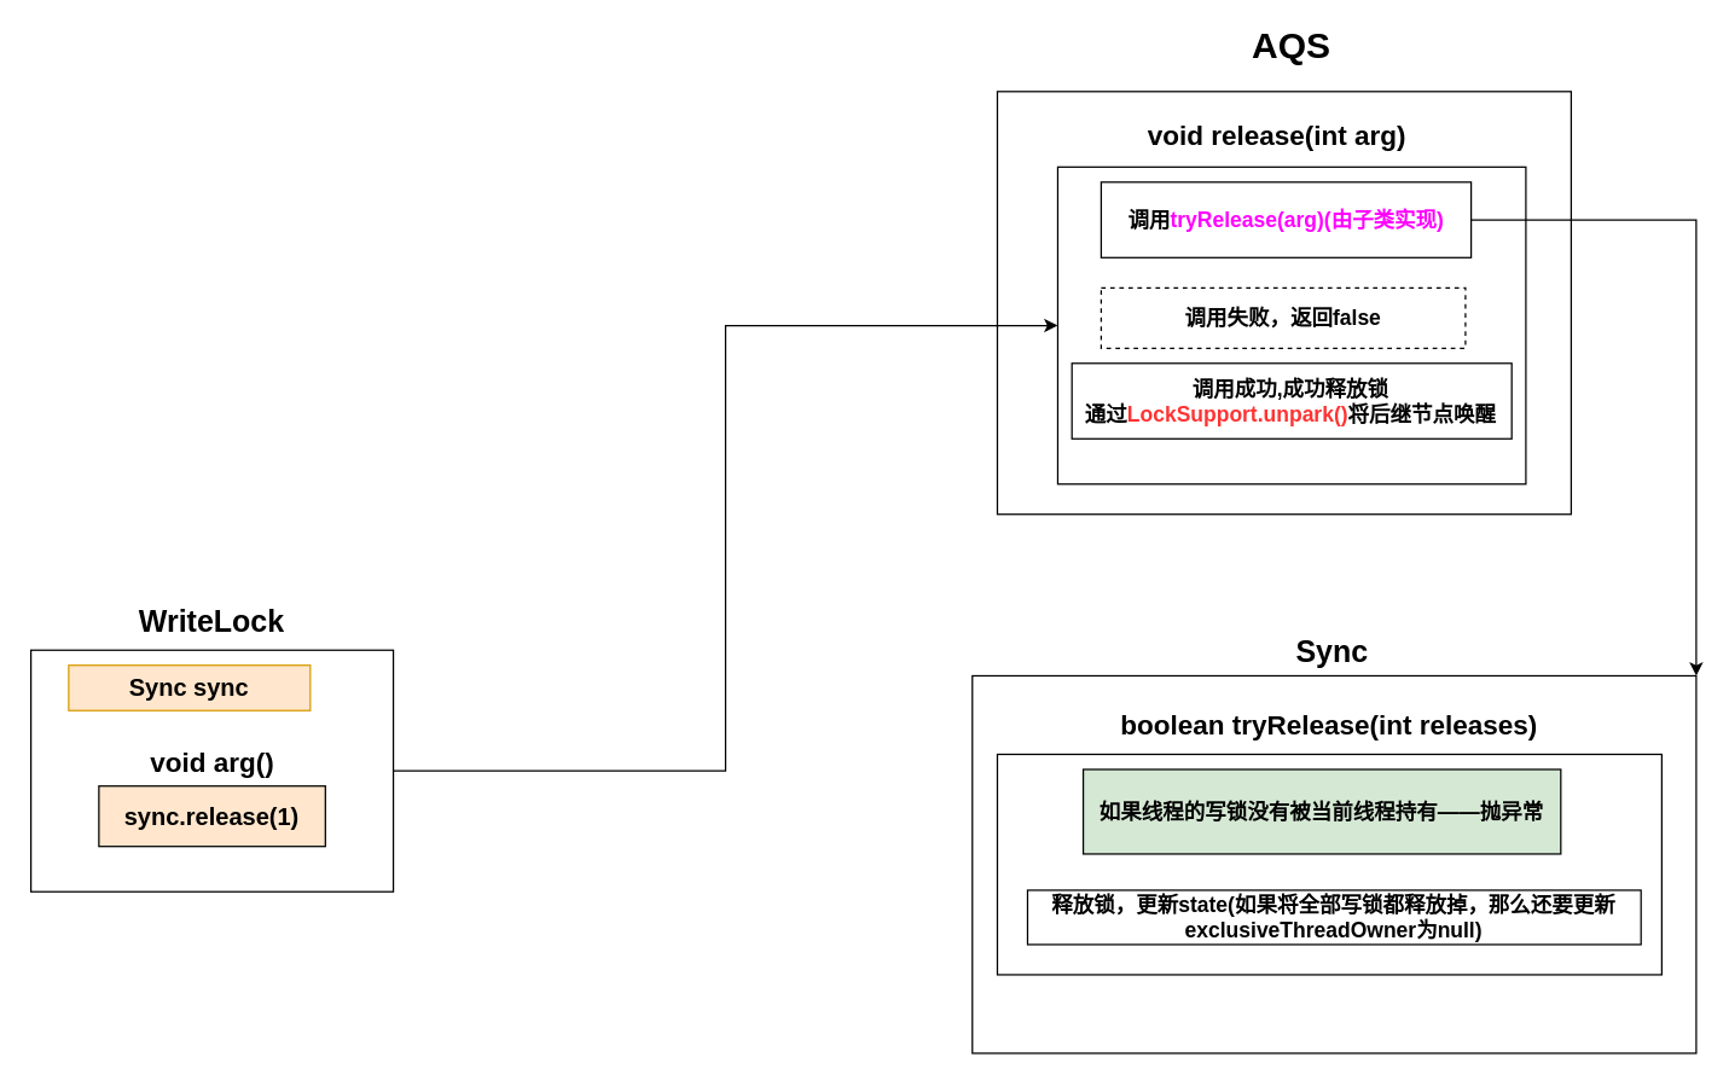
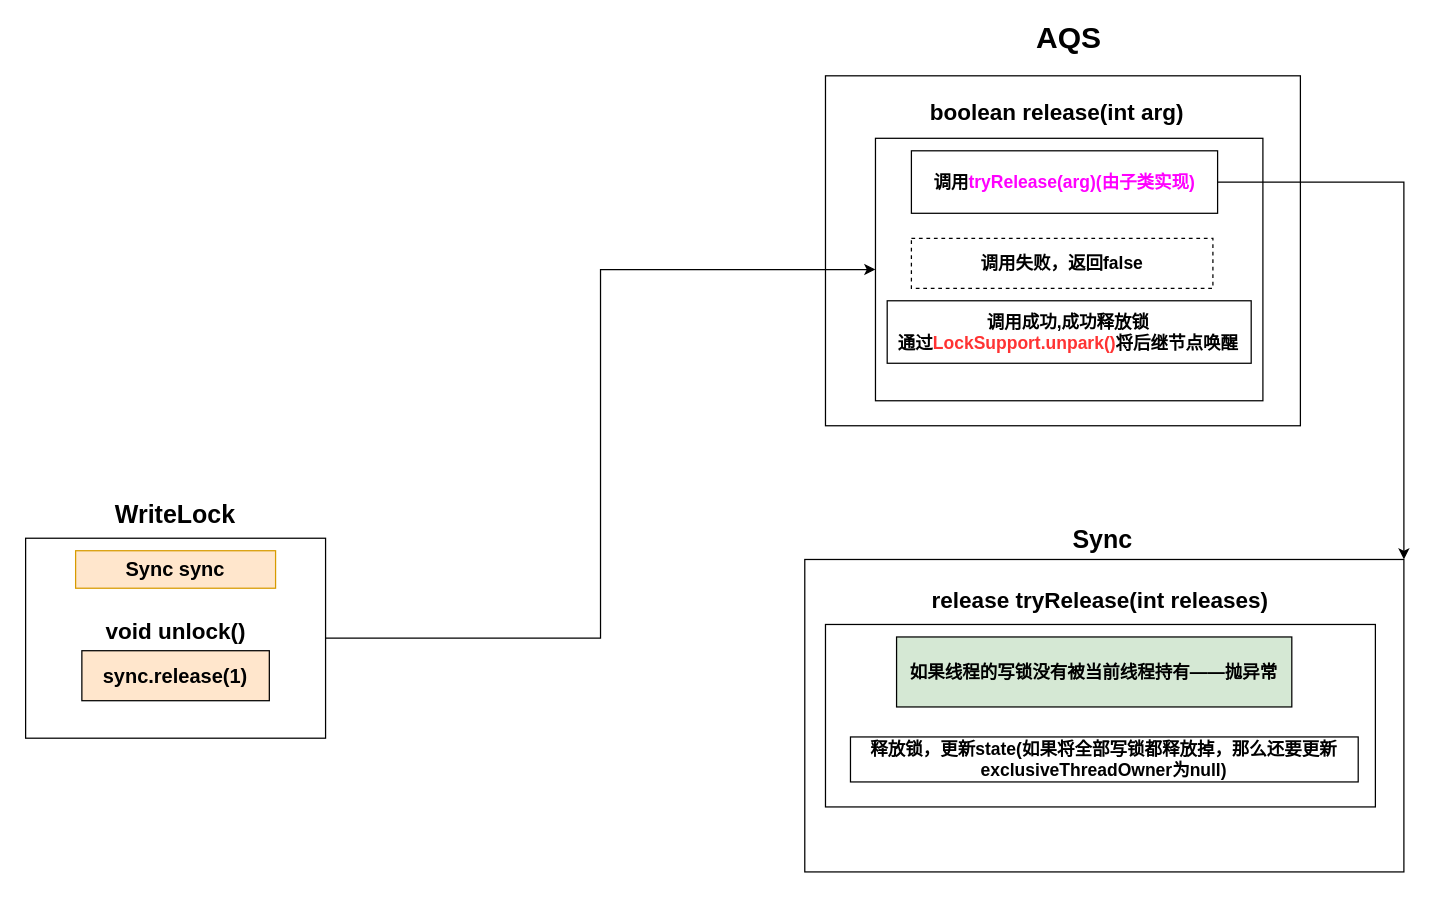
  <mxCell id="0" />
  <mxCell id="1" parent="0" />
  <mxCell id="2" value="" style="rounded=0;whiteSpace=wrap;html=1;" vertex="1" parent="1"><mxGeometry x="660" y="60" width="380" height="280" as="geometry" /></mxCell>
  <mxCell id="3" value="&lt;b&gt;&lt;font style=&quot;font-size: 24px&quot;&gt;AQS&lt;/font&gt;&lt;/b&gt;" style="text;html=1;strokeColor=none;fillColor=none;align=center;verticalAlign=middle;whiteSpace=wrap;rounded=0;" vertex="1" parent="1"><mxGeometry x="835" y="20" width="40" height="20" as="geometry" /></mxCell>
  <mxCell id="4" value="" style="rounded=0;whiteSpace=wrap;html=1;" vertex="1" parent="1"><mxGeometry x="700" y="110" width="310" height="210" as="geometry" /></mxCell>
- <mxCell id="5" value="&lt;b&gt;&lt;font style=&quot;font-size: 18px&quot;&gt;void release(int arg)&lt;/font&gt;&lt;/b&gt;" style="text;html=1;strokeColor=none;fillColor=none;align=center;verticalAlign=middle;whiteSpace=wrap;rounded=0;" vertex="1" parent="1"><mxGeometry x="728.75" y="80" width="232.5" height="20" as="geometry" /></mxCell>
+ <mxCell id="5" value="&lt;b&gt;&lt;font style=&quot;font-size: 18px&quot;&gt;boolean release(int arg)&lt;/font&gt;&lt;/b&gt;" style="text;html=1;strokeColor=none;fillColor=none;align=center;verticalAlign=middle;whiteSpace=wrap;rounded=0;" vertex="1" parent="1"><mxGeometry x="728.75" y="80" width="232.5" height="20" as="geometry" /></mxCell>
  <mxCell id="6" style="edgeStyle=orthogonalEdgeStyle;rounded=0;orthogonalLoop=1;jettySize=auto;html=1;exitX=1;exitY=0.5;exitDx=0;exitDy=0;entryX=1;entryY=0;entryDx=0;entryDy=0;" edge="1" parent="1" source="7" target="16"><mxGeometry relative="1" as="geometry" /></mxCell>
  <mxCell id="7" value="&lt;b&gt;&lt;font style=&quot;font-size: 14px&quot;&gt;调用&lt;font color=&quot;#ff00ff&quot;&gt;tryRelease(arg)(由子类实现)&lt;/font&gt;&lt;/font&gt;&lt;/b&gt;" style="rounded=0;whiteSpace=wrap;html=1;" vertex="1" parent="1"><mxGeometry x="728.75" y="120" width="245" height="50" as="geometry" /></mxCell>
  <mxCell id="8" value="&lt;span style=&quot;font-size: 14px&quot;&gt;&lt;b&gt;调用失败，返回false&lt;/b&gt;&lt;/span&gt;" style="rounded=0;whiteSpace=wrap;html=1;dashed=1;" vertex="1" parent="1"><mxGeometry x="728.75" y="190" width="241.25" height="40" as="geometry" /></mxCell>
  <mxCell id="9" value="&lt;span style=&quot;font-size: 14px&quot;&gt;&lt;b&gt;调用成功,成功释放锁&lt;br&gt;通过&lt;font color=&quot;#ff3333&quot;&gt;LockSupport.unpark()&lt;/font&gt;将后继节点唤醒&lt;/b&gt;&lt;/span&gt;" style="rounded=0;whiteSpace=wrap;html=1;" vertex="1" parent="1"><mxGeometry x="709.38" y="240" width="291.25" height="50" as="geometry" /></mxCell>
  <mxCell id="10" style="edgeStyle=orthogonalEdgeStyle;rounded=0;orthogonalLoop=1;jettySize=auto;html=1;exitX=1;exitY=0.5;exitDx=0;exitDy=0;entryX=0;entryY=0.5;entryDx=0;entryDy=0;" edge="1" parent="1" source="11" target="4"><mxGeometry relative="1" as="geometry" /></mxCell>
  <mxCell id="11" value="" style="rounded=0;whiteSpace=wrap;html=1;" vertex="1" parent="1"><mxGeometry x="20" y="430" width="240" height="160" as="geometry" /></mxCell>
  <mxCell id="12" value="&lt;b&gt;&lt;font style=&quot;font-size: 20px&quot;&gt;WriteLock&lt;/font&gt;&lt;/b&gt;" style="text;html=1;strokeColor=none;fillColor=none;align=center;verticalAlign=middle;whiteSpace=wrap;rounded=0;" vertex="1" parent="1"><mxGeometry y="400" width="40" height="20" as="geometry" x="120" /></mxCell>
- <mxCell id="13" value="&lt;b&gt;&lt;font style=&quot;font-size: 18px&quot;&gt;void arg()&lt;/font&gt;&lt;/b&gt;" style="text;html=1;strokeColor=none;fillColor=none;align=center;verticalAlign=middle;whiteSpace=wrap;rounded=0;" vertex="1" parent="1"><mxGeometry x="72.5" y="495" width="135" height="20" as="geometry" /></mxCell>
+ <mxCell id="13" value="&lt;b&gt;&lt;font style=&quot;font-size: 18px&quot;&gt;void unlock()&lt;/font&gt;&lt;/b&gt;" style="text;html=1;strokeColor=none;fillColor=none;align=center;verticalAlign=middle;whiteSpace=wrap;rounded=0;" vertex="1" parent="1"><mxGeometry x="72.5" y="495" width="135" height="20" as="geometry" /></mxCell>
  <mxCell id="14" value="&lt;b&gt;&lt;font style=&quot;font-size: 16px&quot;&gt;sync.release(1)&lt;/font&gt;&lt;/b&gt;" style="rounded=0;whiteSpace=wrap;html=1;fillColor=#ffe6cc;" vertex="1" parent="1"><mxGeometry x="65" y="520" width="150" height="40" as="geometry" /></mxCell>
- <mxCell id="15" value="&lt;b&gt;&lt;font style=&quot;font-size: 16px&quot;&gt;Sync sync&lt;/font&gt;&lt;/b&gt;" style="rounded=0;whiteSpace=wrap;html=1;fillColor=#ffe6cc;strokeColor=#d79b00;" vertex="1" parent="1"><mxGeometry x="45" y="440" width="160" height="30" as="geometry" /></mxCell>
+ <mxCell id="15" value="&lt;b&gt;&lt;font style=&quot;font-size: 16px&quot;&gt;Sync sync&lt;/font&gt;&lt;/b&gt;" style="rounded=0;whiteSpace=wrap;html=1;fillColor=#ffe6cc;strokeColor=#d79b00;" vertex="1" parent="1"><mxGeometry x="60" y="440" width="160" height="30" as="geometry" /></mxCell>
  <mxCell id="16" value="" style="rounded=0;whiteSpace=wrap;html=1;" vertex="1" parent="1"><mxGeometry x="643.44" y="447" width="479.37" height="250" as="geometry" /></mxCell>
  <mxCell id="17" value="&lt;b&gt;&lt;font style=&quot;font-size: 20px&quot;&gt;Sync&lt;/font&gt;&lt;/b&gt;" style="text;html=1;strokeColor=none;fillColor=none;align=center;verticalAlign=middle;whiteSpace=wrap;rounded=0;" vertex="1" parent="1"><mxGeometry x="861.88" y="420" width="40" height="20" as="geometry" /></mxCell>
  <mxCell id="18" value="" style="rounded=0;whiteSpace=wrap;html=1;" vertex="1" parent="1"><mxGeometry x="660" y="499" width="440" height="146" as="geometry" /></mxCell>
- <mxCell id="19" value="&lt;b&gt;&lt;font style=&quot;font-size: 18px&quot;&gt;boolean tryRelease(int releases)&lt;/font&gt;&lt;/b&gt;" style="text;html=1;strokeColor=none;fillColor=none;align=center;verticalAlign=middle;whiteSpace=wrap;rounded=0;" vertex="1" parent="1"><mxGeometry x="716.88" y="470" width="326.25" height="20" as="geometry" /></mxCell>
+ <mxCell id="19" value="&lt;b&gt;&lt;font style=&quot;font-size: 18px&quot;&gt;release tryRelease(int releases)&lt;/font&gt;&lt;/b&gt;" style="text;html=1;strokeColor=none;fillColor=none;align=center;verticalAlign=middle;whiteSpace=wrap;rounded=0;" vertex="1" parent="1"><mxGeometry x="716.88" y="470" width="326.25" height="20" as="geometry" /></mxCell>
  <mxCell id="20" value="&lt;span style=&quot;font-size: 14px&quot;&gt;&lt;b&gt;如果线程的写锁没有被当前线程持有——抛异常&lt;/b&gt;&lt;/span&gt;" style="rounded=0;whiteSpace=wrap;html=1;fillColor=#d5e8d4;" vertex="1" parent="1"><mxGeometry x="716.88" y="509" width="316.25" height="56" as="geometry" /></mxCell>
  <mxCell id="21" value="&lt;span style=&quot;font-size: 14px&quot;&gt;&lt;b&gt;释放锁，更新state(如果将全部写锁都释放掉，那么还要更新exclusiveThreadOwner为null)&lt;/b&gt;&lt;/span&gt;" style="rounded=0;whiteSpace=wrap;html=1;" vertex="1" parent="1"><mxGeometry x="680" y="589" width="406.25" height="36" as="geometry" /></mxCell>
